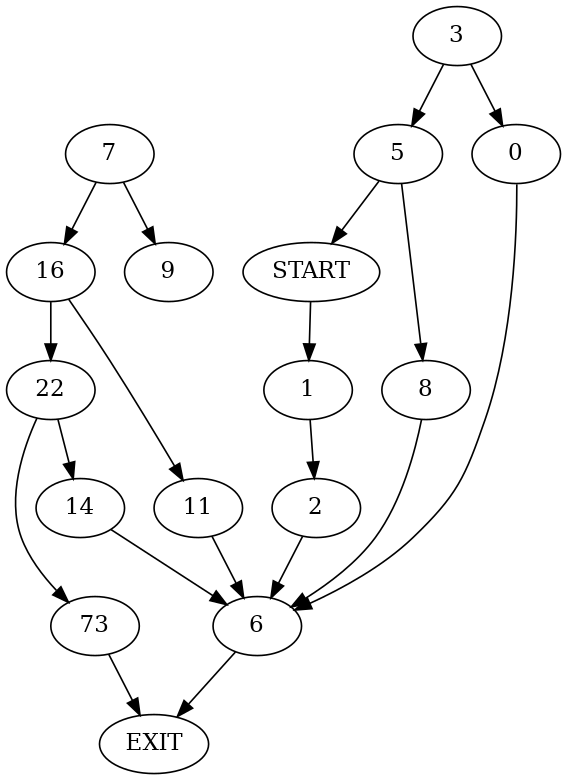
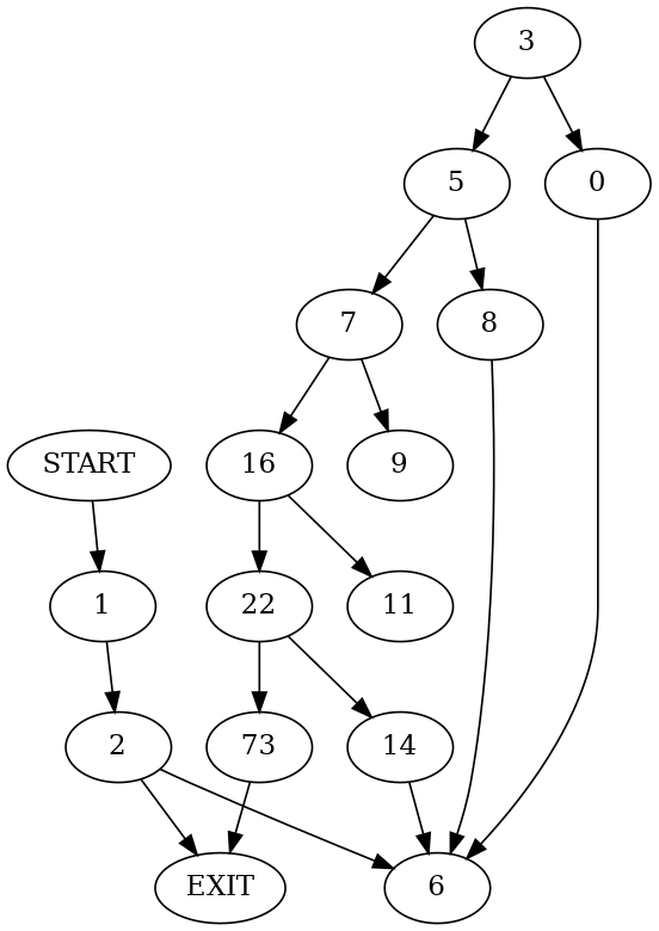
  digraph {
    n1 [label=START]
    1
    2
    n4 [label=EXIT]
    6
    n6 [label=0]
    3
    5
    7
    8
    9
    n12 [label=16]
    11
    n14 [label=22]
    n15 [label=73]
    14
    n1 -> 1
    1 -> 2
    2 -> 6
-   6 -> n4
+   2 -> n4
    n6 -> 6
    3 -> n6
    3 -> 5
-   5 -> n1
+   5 -> 7
    5 -> 8
    7 -> 9
    7 -> n12
    8 -> 6
    n12 -> 11
    n12 -> n14
-   11 -> 6
    n14 -> n15
    n14 -> 14
    n15 -> n4
    14 -> 6
  }
